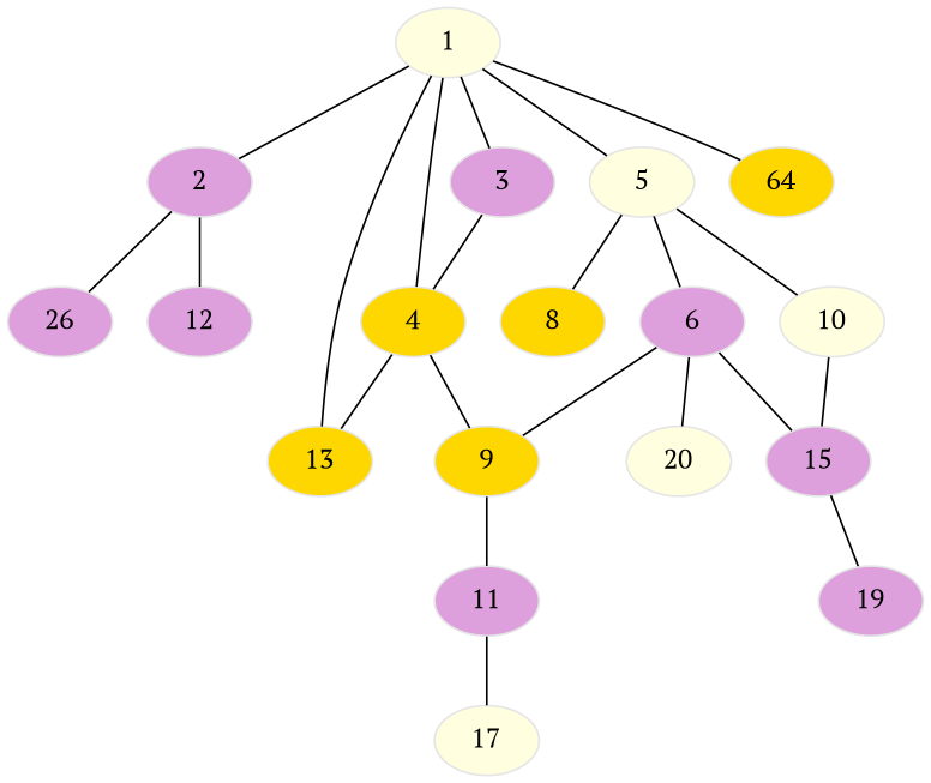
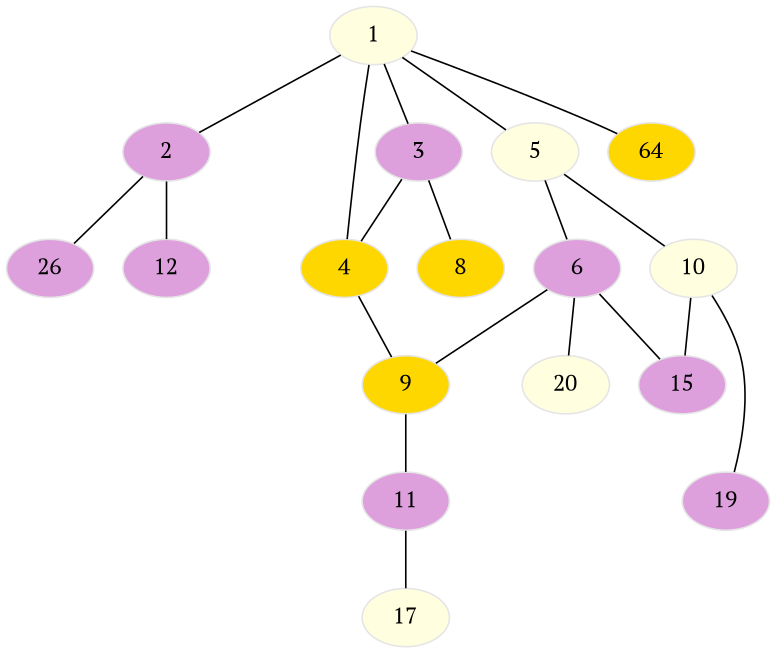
  graph {
    fontname="PT Serif"
    node [color=gray90 fillcolor=plum fontname="PT Serif" style=filled]
    edge [fontname="PT Serif"]
    1 [fillcolor=lightyellow]
    2
    3
    4 [fillcolor=gold]
    5 [fillcolor=lightyellow]
-   13 [fillcolor=gold]
    n7 [fillcolor=gold label=64]
    12
    n9 [label=26]
    8 [fillcolor=gold]
    9 [fillcolor=gold]
    6
    10 [fillcolor=lightyellow]
    11
    15
    20 [fillcolor=lightyellow]
    19
    17 [fillcolor=lightyellow]
    1 -- 2
    1 -- 3
    1 -- 4
    1 -- 5
-   1 -- 13
    1 -- n7
    2 -- 12
    2 -- n9
    3 -- 4
-   5 -- 8
-   4 -- 13
+   3 -- 8
    4 -- 9
    5 -- 6
    5 -- 10
    9 -- 11
    6 -- 9
    6 -- 15
    6 -- 20
    10 -- 15
    11 -- 17
-   15 -- 19
+   10 -- 19
  }
